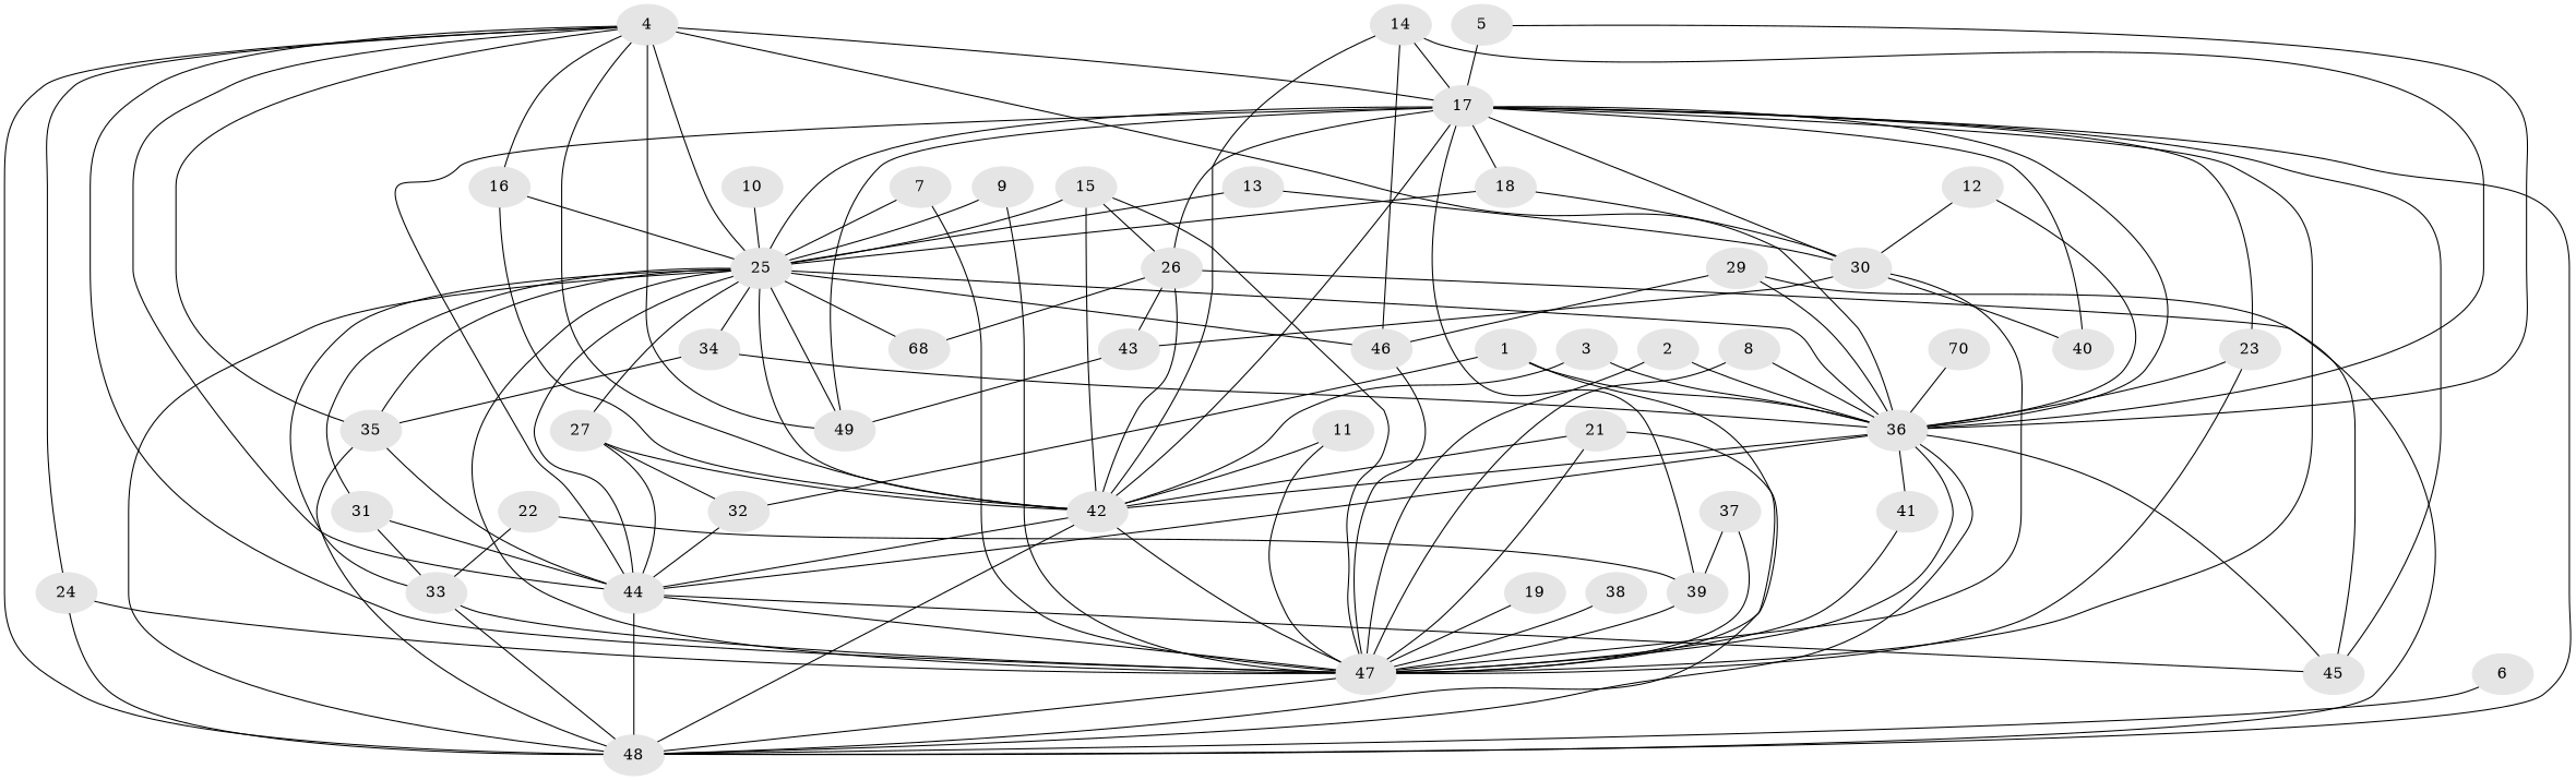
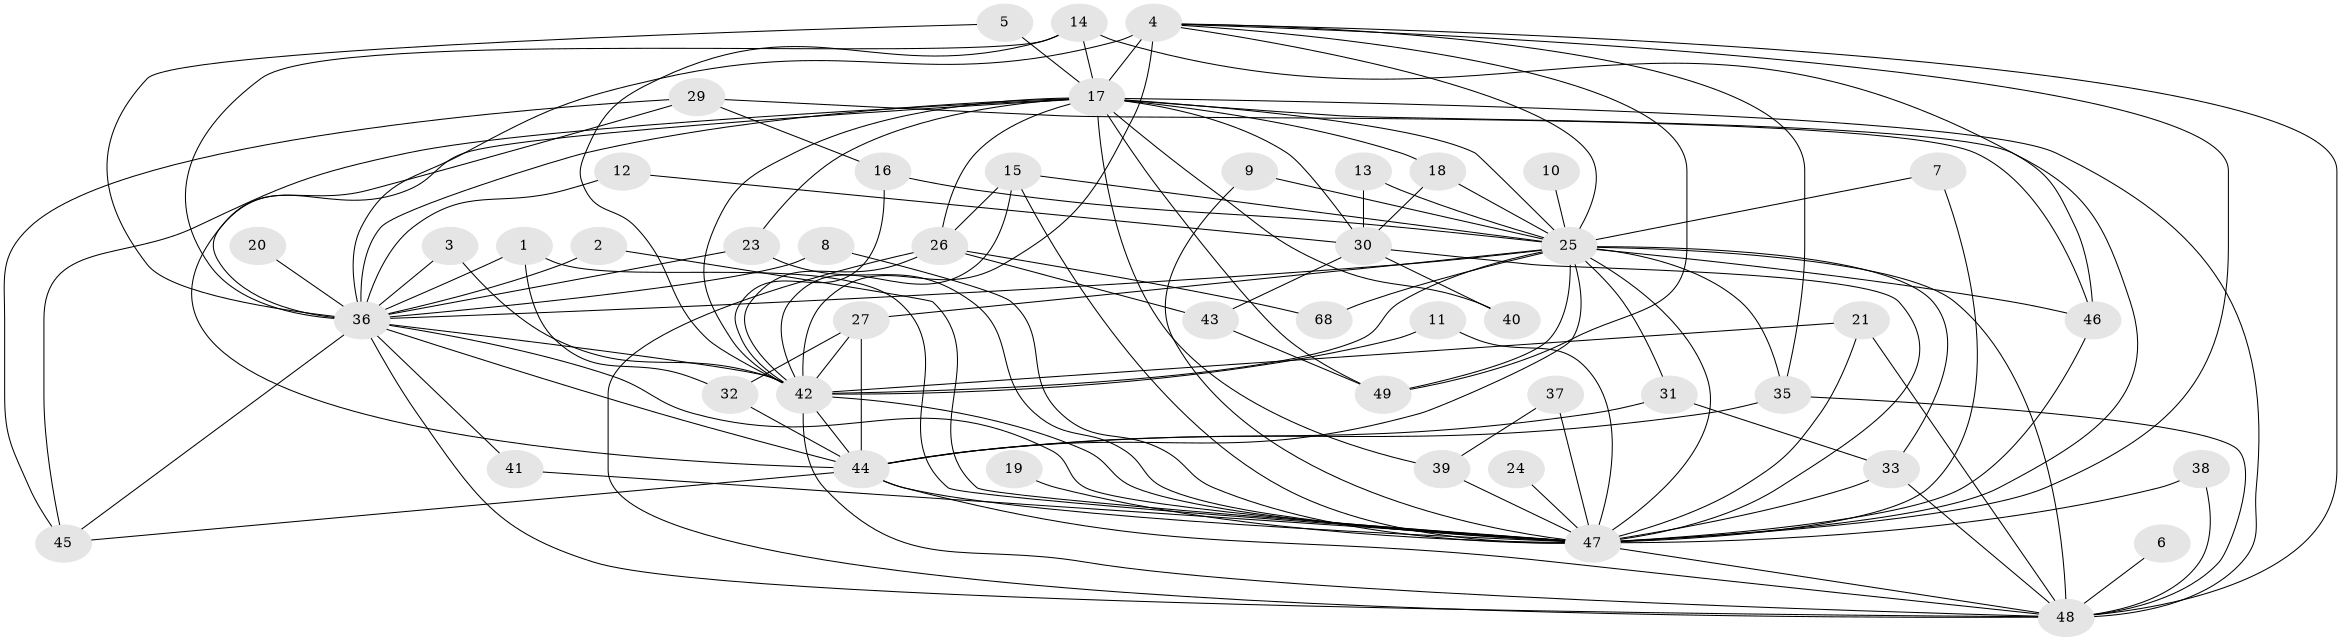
  graph {
    fontname="DejaVu Serif"
    node [color=gray90 fontname="DejaVu Serif" style=filled]
    edge [fontname="DejaVu Serif" weight=1.0]
    1
    32
    36
    47
    44
    42
    48
    45
    41
    2
    3
    4
    16
    17
    24
    25
    35
    49
    30
    26
    18
    23
    39
    40
    46
    33
    27
    n28 [label=68]
    31
-   34
    5
    6
    7
    8
    9
    10
    11
    12
    43
    13
    14
    15
    29
    19
-   20 [label=70]
+   20
    21
-   22
    37
    38
    1 -- 32
    1 -- 36
    1 -- 47
    32 -- 44
    36 -- 47
    36 -- 44
    36 -- 42
    36 -- 48
    36 -- 45
    36 -- 41
    47 -- 48
    44 -- 47
    44 -- 48 [weight=2.0]
    44 -- 45
    42 -- 47
    42 -- 44
    42 -- 48
    41 -- 47
    2 -- 36
    2 -- 47
    3 -- 36
    3 -- 42
    4 -- 36 [weight=5.0]
    4 -- 47 [weight=3.0]
-   4 -- 44 [weight=2.0]
    4 -- 42 [weight=3.0]
    4 -- 48 [weight=2.0]
-   4 -- 16
+   29 -- 16
    4 -- 17 [weight=5.0]
-   4 -- 24
    4 -- 25 [weight=3.0]
    4 -- 35
    4 -- 49
    16 -- 42
    16 -- 25
    17 -- 36 [weight=2.0]
    17 -- 47 [weight=3.0]
    17 -- 44 [weight=2.0]
    17 -- 42 [weight=3.0]
    17 -- 48 [weight=2.0]
    17 -- 45
    17 -- 25 [weight=3.0]
    17 -- 49
    17 -- 30
    17 -- 26 [weight=2.0]
    17 -- 18
    17 -- 23
    17 -- 39 [weight=2.0]
    17 -- 40
    24 -- 47 [weight=2.0]
    25 -- 36
    25 -- 47
    25 -- 44 [weight=2.0]
    25 -- 42 [weight=2.0]
    25 -- 48 [weight=2.0]
    25 -- 35
    25 -- 49
    25 -- 46 [weight=2.0]
    25 -- 33
    25 -- 27
    25 -- n28
    25 -- 31
-   25 -- 34
    35 -- 44
    35 -- 48
    30 -- 47
    30 -- 40
    30 -- 43
    26 -- 42
    26 -- 48
    26 -- n28
    26 -- 43
    18 -- 25
    18 -- 30
    23 -- 36
    23 -- 47
    39 -- 47 [weight=2.0]
    46 -- 47
    33 -- 47 [weight=2.0]
    33 -- 48 [weight=2.0]
    27 -- 32
    27 -- 44
    27 -- 42
    31 -- 44 [weight=2.0]
    31 -- 33
-   34 -- 36
-   34 -- 35
    5 -- 36
    5 -- 17 [weight=2.0]
    6 -- 48
    7 -- 47
    7 -- 25
    8 -- 36
    8 -- 47
    9 -- 47
    9 -- 25
    10 -- 25
    11 -- 47
    11 -- 42
    12 -- 36
    12 -- 30
    43 -- 49
    13 -- 25
    13 -- 30
    14 -- 36
    14 -- 42
    14 -- 17
    14 -- 46
    15 -- 47
    15 -- 42
    15 -- 25
    15 -- 26
    29 -- 36
    29 -- 45
    29 -- 46
    19 -- 47
    20 -- 36
    21 -- 47
    21 -- 42
    21 -- 48 [weight=2.0]
-   22 -- 39
-   22 -- 33
    37 -- 47
    37 -- 39
    38 -- 47
-   24 -- 48
+   38 -- 48
  }
